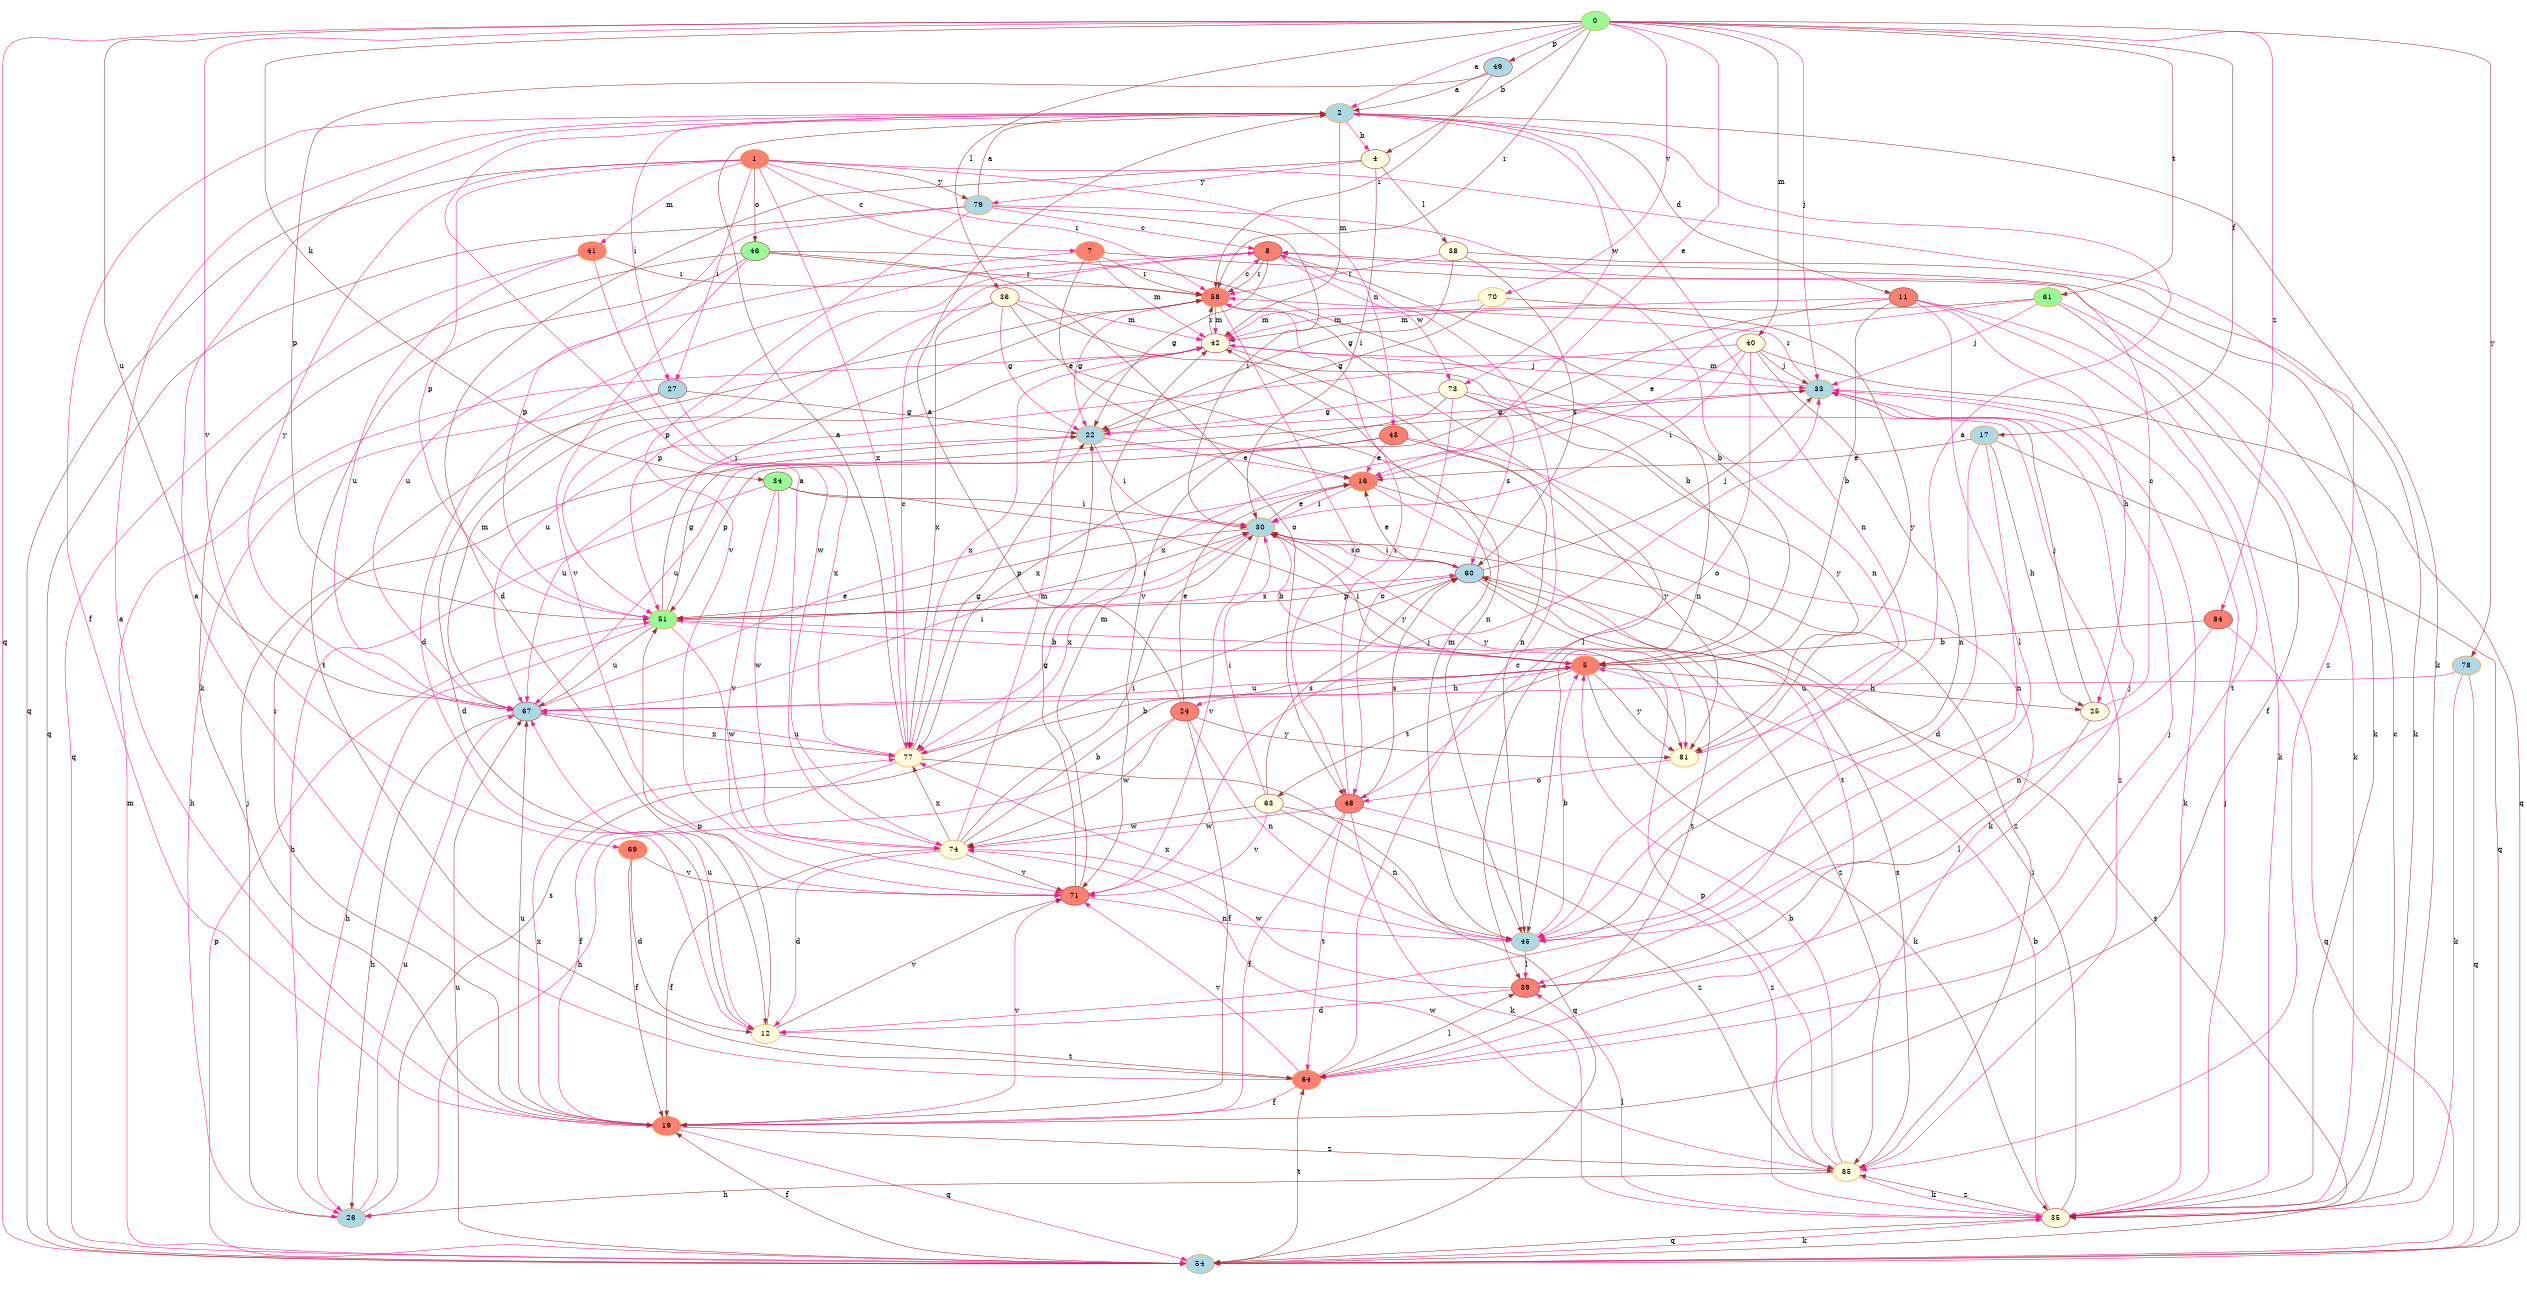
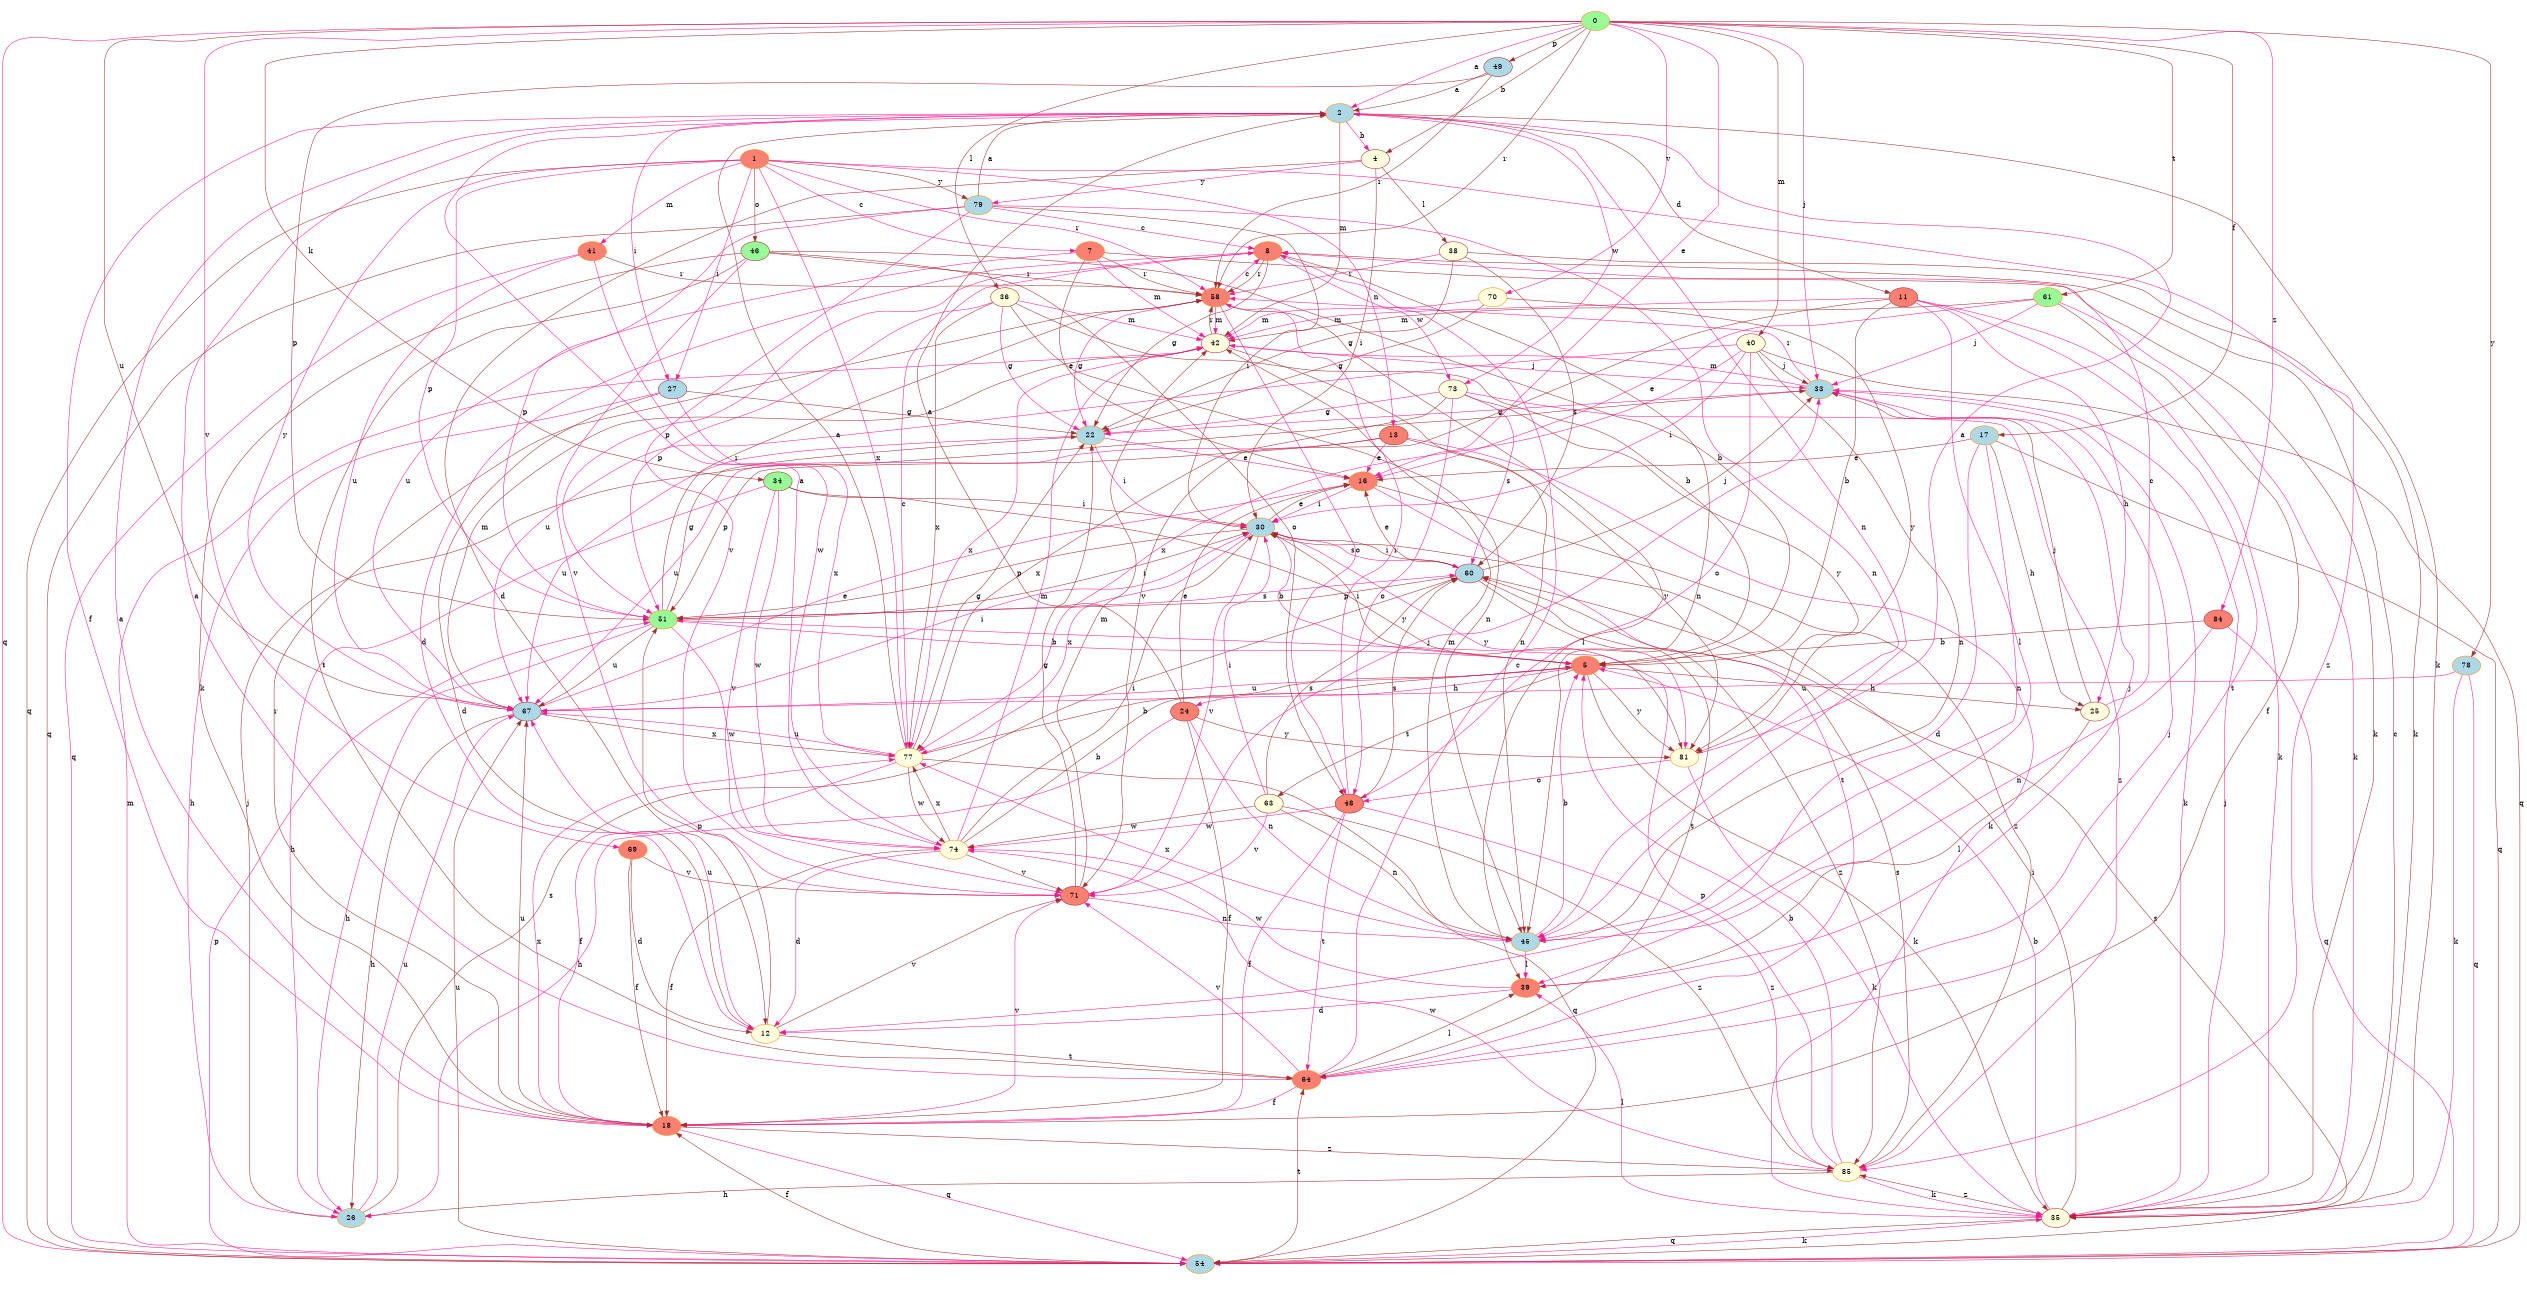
  strict digraph {
    node [color=darkorange fillcolor=salmon style=filled]
    edge [color=deeppink]
    0 [fillcolor=palegreen]
    2 [fillcolor=lightblue]
    4 [color=brown fillcolor=lightyellow]
    16
    17 [fillcolor=lightblue]
    33 [fillcolor=lightblue]
    34 [color=brown fillcolor=palegreen]
    36 [color=brown fillcolor=lightyellow]
    40 [color=brown fillcolor=lightyellow]
    49 [color=brown fillcolor=lightblue]
    54 [fillcolor=lightblue]
    58
    61 [fillcolor=palegreen]
    67 [color=brown fillcolor=lightblue]
    69
    70 [fillcolor=lightyellow]
    78 [fillcolor=lightblue]
    84 [color=brown]
    27 [color=brown fillcolor=lightblue]
    11 [color=brown]
-   19
+   19 [label=18]
    35 [color=brown fillcolor=lightyellow]
    42 [color=brown fillcolor=lightyellow]
    45 [fillcolor=lightblue]
    73 [color=brown fillcolor=lightyellow]
    79 [fillcolor=lightblue]
    12 [fillcolor=lightyellow]
    30 [fillcolor=lightblue]
    38 [color=brown fillcolor=lightyellow]
    85 [fillcolor=lightyellow]
    64
    25 [color=brown fillcolor=lightyellow]
    22 [fillcolor=lightblue]
    81 [fillcolor=lightyellow]
    71 [color=brown]
    26 [fillcolor=lightblue]
    74 [fillcolor=lightyellow]
    51 [fillcolor=palegreen]
    77 [fillcolor=lightyellow]
    5
    48 [color=brown]
    60 [color=brown fillcolor=lightblue]
-   8 [color=brown]
-   39 [color=brown]
+   8
+   39
    1
    7
    41
-   43 [color=brown]
+   43 [color=brown label=13]
    46 [color=brown fillcolor=palegreen]
    24 [color=brown]
    63 [color=brown fillcolor=lightyellow]
    0 -> 2 [label=a]
    0 -> 4 [color=brown label=b]
    0 -> 16 [label=e]
    0 -> 17 [color=brown label=f]
    0 -> 33 [label=j]
    0 -> 34 [color=brown label=k]
    0 -> 36 [color=brown label=l]
    0 -> 40 [color=brown label=m]
    0 -> 49 [color=brown label=p]
    0 -> 54 [label=q]
    0 -> 58 [color=brown label=r]
    0 -> 61 [color=brown label=t]
    0 -> 67 [color=brown label=u]
    0 -> 69 [label=v]
    0 -> 70 [label=v]
    0 -> 78 [color=brown label=y]
    0 -> 84 [label=z]
    2 -> 4 [label=b]
    2 -> 27 [label=i]
    2 -> 11 [color=brown label=d]
    2 -> 19 [label=f]
    2 -> 35 [color=brown label=k]
    2 -> 42 [color=brown label=m]
    2 -> 45 [label=n]
    2 -> 73 [label=w]
    4 -> 79 [label=y]
    4 -> 12 [color=brown label=d]
    4 -> 30 [color=brown label=i]
    4 -> 38 [color=brown label=l]
    16 -> 30 [label=i]
    16 -> 85 [color=brown label=z]
    16 -> 64 [label=t]
    17 -> 16 [color=brown label=e]
    17 -> 54 [color=brown label=q]
    17 -> 45 [label=n]
    17 -> 12 [label=d]
    17 -> 25 [color=brown label=h]
    33 -> 58 [label=r]
    33 -> 35 [label=k]
    33 -> 42 [label=m]
    33 -> 22 [label=g]
    34 -> 30 [color=brown label=i]
    34 -> 81 [color=brown label=y]
    34 -> 71 [label=v]
    34 -> 26 [label=h]
    34 -> 74 [label=w]
    36 -> 42 [label=m]
    36 -> 45 [color=brown label=n]
    36 -> 22 [label=g]
    36 -> 51 [label=p]
    36 -> 77 [color=brown label=x]
    36 -> 5 [color=brown label=b]
    40 -> 33 [color=brown label=j]
    40 -> 54 [color=brown label=q]
    40 -> 67 [label=u]
    40 -> 45 [color=brown label=n]
    40 -> 30 [label=i]
    40 -> 77 [label=x]
    40 -> 48 [label=o]
    49 -> 2 [color=brown label=a]
    49 -> 58 [color=brown label=r]
    49 -> 51 [color=brown label=p]
    54 -> 67 [color=brown label=u]
    54 -> 19 [color=brown label=f]
    54 -> 35 [label=k]
    54 -> 42 [label=m]
    54 -> 64 [color=brown label=t]
    54 -> 51 [label=p]
    54 -> 60 [color=brown label=s]
    58 -> 42 [label=m]
    58 -> 22 [label=g]
    58 -> 48 [label=o]
    58 -> 8 [label=c]
    58 -> 39 [color=brown label=l]
    61 -> 16 [label=e]
    61 -> 33 [label=j]
    61 -> 19 [color=brown label=f]
    61 -> 35 [label=k]
    61 -> 42 [color=brown label=m]
    67 -> 16 [label=e]
    67 -> 42 [color=brown label=m]
    67 -> 30 [label=i]
    67 -> 26 [color=brown label=h]
    67 -> 77 [color=brown label=x]
    69 -> 19 [color=brown label=f]
    69 -> 12 [color=brown label=d]
    69 -> 71 [color=brown label=v]
    70 -> 42 [label=m]
    70 -> 22 [color=brown label=g]
    70 -> 81 [color=brown label=y]
    78 -> 54 [label=q]
    78 -> 67 [label=u]
    78 -> 35 [label=k]
    84 -> 54 [label=q]
    84 -> 45 [label=n]
    84 -> 5 [color=brown label=b]
    27 -> 12 [color=brown label=d]
    27 -> 22 [color=brown label=g]
    27 -> 26 [label=h]
    27 -> 77 [label=x]
    11 -> 35 [label=k]
    11 -> 42 [label=m]
    11 -> 64 [label=t]
    11 -> 25 [label=h]
    11 -> 71 [color=brown label=v]
    11 -> 5 [color=brown label=b]
    11 -> 39 [label=l]
    19 -> 2 [label=a]
    19 -> 54 [label=q]
    19 -> 58 [color=brown label=r]
    19 -> 67 [color=brown label=u]
    19 -> 85 [color=brown label=z]
    19 -> 71 [label=v]
    19 -> 77 [label=x]
    35 -> 33 [label=j]
    35 -> 54 [color=brown label=q]
    35 -> 30 [color=brown label=i]
    35 -> 85 [color=brown label=z]
    35 -> 5 [label=b]
    35 -> 8 [color=brown label=c]
    35 -> 39 [label=l]
    42 -> 33 [label=j]
    42 -> 58 [color=brown label=r]
    42 -> 45 [color=brown label=n]
    42 -> 77 [label=x]
    45 -> 42 [color=brown label=m]
    45 -> 77 [label=x]
    45 -> 5 [label=b]
    45 -> 39 [label=l]
    73 -> 85 [label=z]
    73 -> 22 [label=g]
    73 -> 81 [color=brown label=y]
    73 -> 77 [color=brown label=x]
    73 -> 48 [label=o]
    73 -> 60 [label=s]
    79 -> 2 [color=brown label=a]
    79 -> 54 [color=brown label=q]
    79 -> 45 [label=n]
    79 -> 30 [color=brown label=i]
    79 -> 71 [label=v]
    79 -> 51 [label=p]
    79 -> 8 [label=c]
    12 -> 67 [label=u]
    12 -> 64 [color=brown label=t]
    12 -> 71 [color=brown label=v]
    12 -> 51 [color=brown label=p]
    30 -> 16 [color=brown label=e]
    30 -> 81 [label=y]
    30 -> 71 [label=v]
    30 -> 51 [color=brown label=p]
    30 -> 77 [label=x]
    30 -> 5 [label=b]
    30 -> 60 [label=s]
    38 -> 58 [label=r]
    38 -> 35 [color=brown label=k]
    38 -> 22 [color=brown label=g]
    38 -> 60 [color=brown label=s]
    85 -> 35 [label=k]
    85 -> 26 [color=brown label=h]
    85 -> 74 [label=w]
    85 -> 51 [label=p]
    85 -> 5 [label=b]
    85 -> 60 [color=brown label=s]
    64 -> 2 [label=a]
    64 -> 33 [label=j]
    64 -> 19 [label=f]
    64 -> 71 [label=v]
    64 -> 8 [label=c]
    64 -> 39 [color=brown label=l]
    25 -> 33 [color=brown label=j]
    25 -> 8 [label=c]
    25 -> 39 [color=brown label=l]
    22 -> 16 [label=e]
    22 -> 67 [label=u]
    22 -> 30 [label=i]
    81 -> 2 [label=a]
    81 -> 48 [label=o]
    71 -> 33 [label=j]
    71 -> 42 [color=brown label=m]
    71 -> 45 [label=n]
    71 -> 22 [color=brown label=g]
    26 -> 33 [color=brown label=j]
    26 -> 67 [label=u]
    26 -> 60 [color=brown label=s]
    74 -> 2 [label=a]
    74 -> 19 [color=brown label=f]
    74 -> 42 [label=m]
    74 -> 12 [label=d]
    74 -> 30 [color=brown label=i]
    74 -> 71 [color=brown label=v]
    74 -> 77 [color=brown label=x]
    74 -> 5 [color=brown label=b]
    51 -> 58 [color=brown label=r]
    51 -> 67 [color=brown label=u]
    51 -> 30 [color=brown label=i]
    51 -> 22 [color=brown label=g]
    51 -> 26 [label=h]
    51 -> 74 [label=w]
    51 -> 5 [label=b]
    51 -> 60 [label=s]
    77 -> 2 [color=brown label=a]
    77 -> 54 [color=brown label=q]
    77 -> 67 [label=u]
    77 -> 19 [label=f]
    77 -> 22 [color=brown label=g]
-   24 -> 74 [color=brown label=w]
+   77 -> 74 [color=brown label=w]
    77 -> 5 [color=brown label=b]
    77 -> 8 [label=c]
    5 -> 67 [label=u]
    5 -> 35 [color=brown label=k]
    5 -> 30 [color=brown label=i]
    5 -> 25 [color=brown label=h]
    5 -> 81 [color=brown label=y]
    5 -> 24 [label=h]
    5 -> 63 [color=brown label=t]
    48 -> 58 [label=r]
    48 -> 19 [label=f]
-   48 -> 35 [label=k]
+   81 -> 35 [label=k]
    48 -> 85 [label=z]
    48 -> 64 [label=t]
    48 -> 74 [label=w]
    48 -> 60 [color=brown label=s]
    60 -> 16 [color=brown label=e]
    60 -> 33 [color=brown label=j]
    60 -> 30 [color=brown label=i]
    60 -> 85 [color=brown label=z]
    60 -> 64 [color=brown label=t]
    60 -> 51 [color=brown label=p]
    8 -> 58 [color=brown label=r]
    8 -> 45 [color=brown label=n]
    8 -> 73 [label=w]
    8 -> 12 [label=d]
    8 -> 22 [color=brown label=g]
    8 -> 51 [label=p]
    39 -> 33 [label=j]
    39 -> 12 [label=d]
    39 -> 74 [label=w]
    1 -> 54 [color=brown label=q]
    1 -> 58 [label=r]
    1 -> 67 [label=y]
    1 -> 27 [label=i]
    1 -> 79 [color=brown label=y]
    1 -> 85 [label=z]
    1 -> 51 [label=p]
    1 -> 77 [label=x]
    1 -> 7 [label=c]
    1 -> 41 [label=m]
    1 -> 43 [label=n]
    1 -> 46 [color=brown label=o]
    7 -> 16 [color=brown label=e]
    7 -> 58 [color=brown label=r]
    7 -> 67 [label=u]
    7 -> 35 [color=brown label=k]
    7 -> 42 [label=m]
    41 -> 54 [label=q]
    41 -> 58 [color=brown label=r]
    41 -> 67 [label=u]
    41 -> 74 [label=w]
    43 -> 16 [label=e]
    43 -> 67 [label=u]
    43 -> 35 [label=k]
    43 -> 81 [color=brown label=y]
    43 -> 51 [color=brown label=p]
    46 -> 58 [color=brown label=r]
    46 -> 19 [color=brown label=k]
    46 -> 64 [color=brown label=t]
    46 -> 71 [label=v]
    46 -> 5 [color=brown label=b]
    46 -> 48 [color=brown label=o]
    24 -> 2 [color=brown label=a]
    24 -> 16 [color=brown label=e]
    24 -> 19 [color=brown label=f]
    24 -> 45 [label=n]
    24 -> 81 [color=brown label=y]
    24 -> 26 [label=h]
    63 -> 45 [color=brown label=n]
    63 -> 30 [label=i]
    63 -> 85 [color=brown label=z]
    63 -> 71 [label=v]
    63 -> 74 [color=brown label=w]
    63 -> 60 [color=brown label=s]
  }
